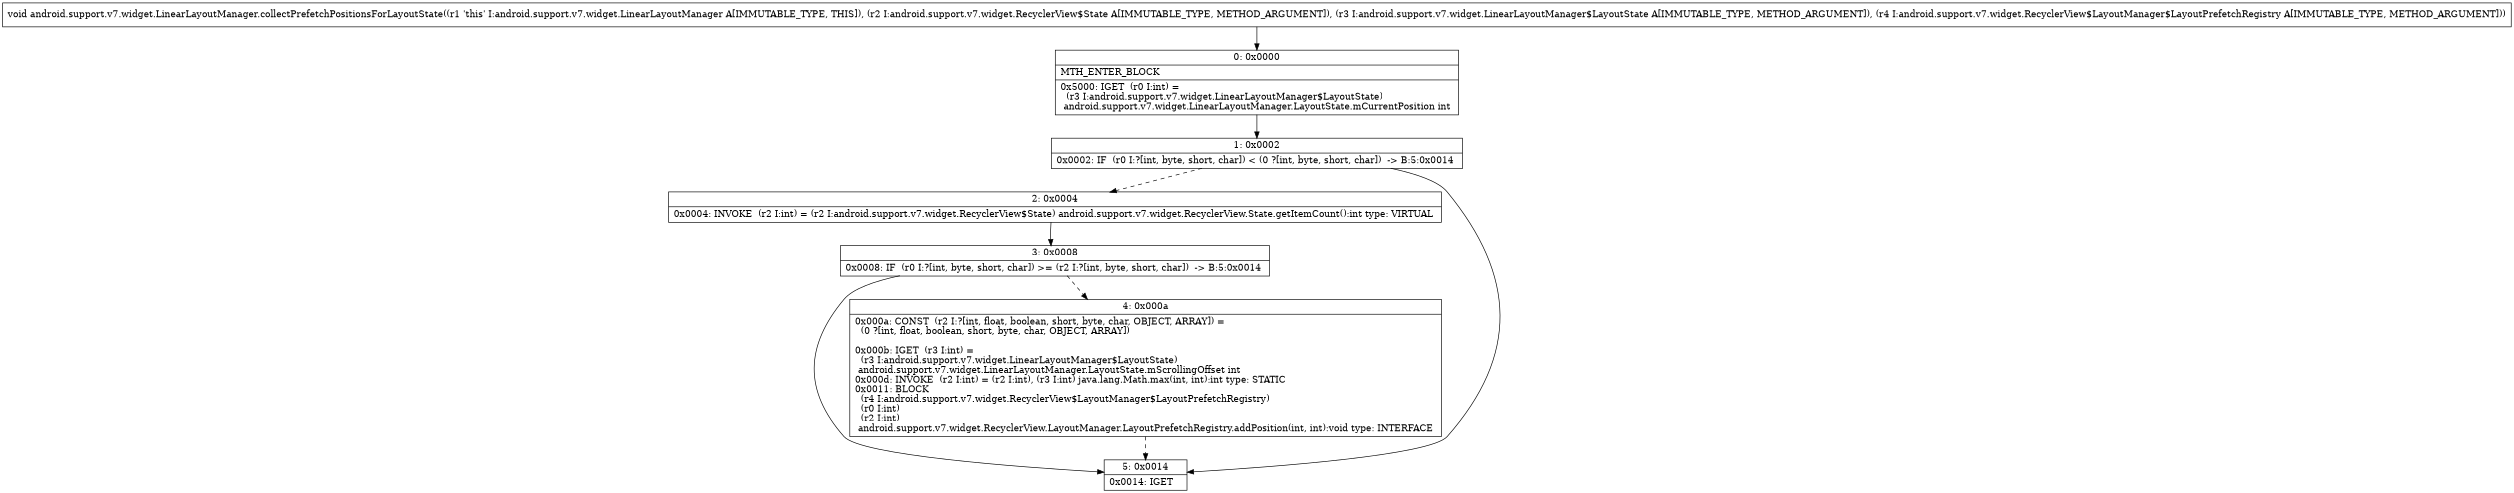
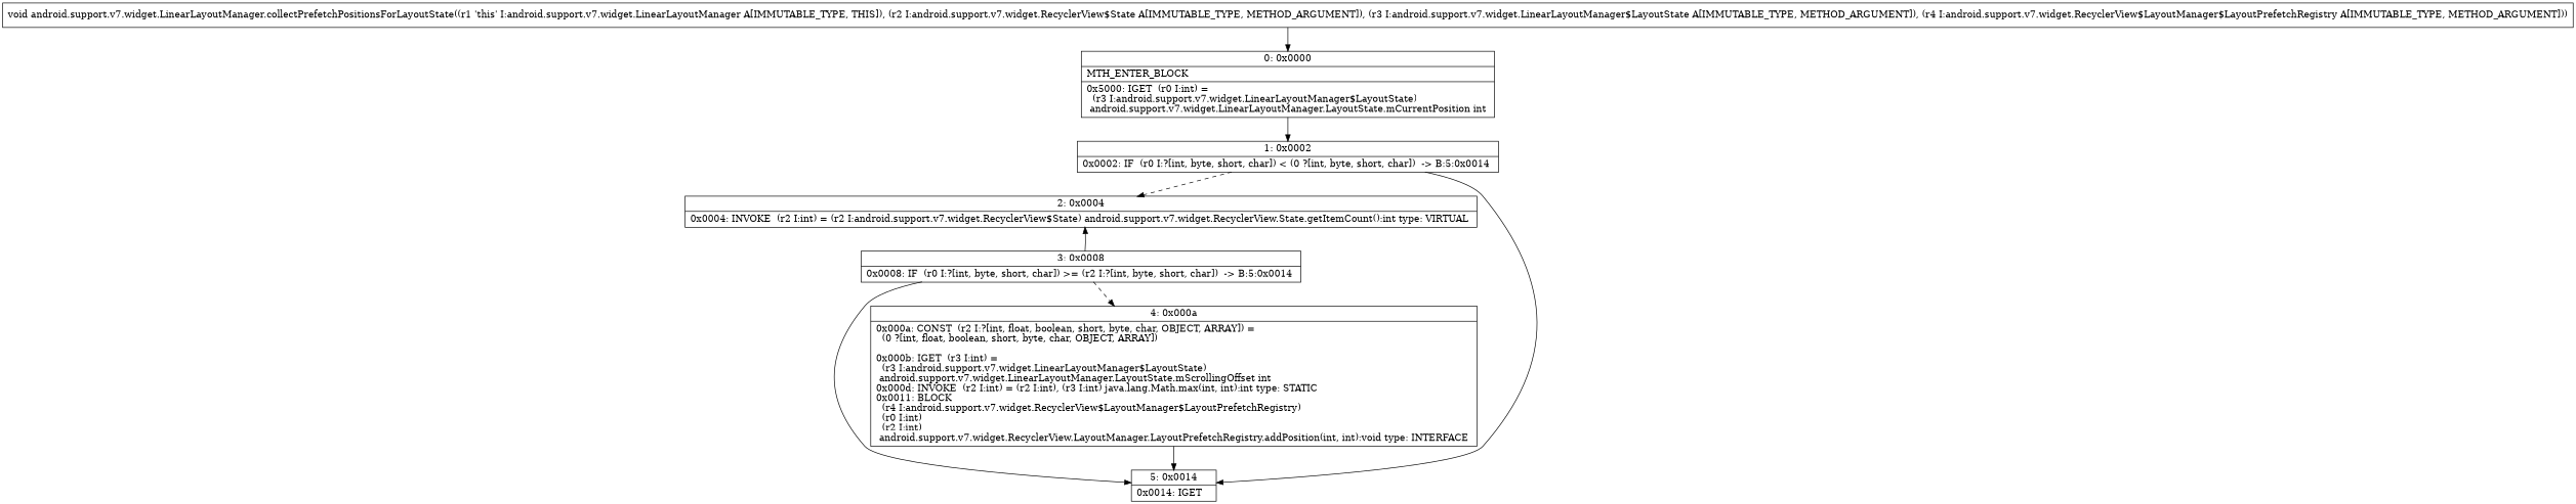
  digraph {
    node [shape=record]
    n1 [label="{0\:\ 0x0000|MTH_ENTER_BLOCK\l|0x5000: IGET  (r0 I:int) = \l  (r3 I:android.support.v7.widget.LinearLayoutManager$LayoutState)\l android.support.v7.widget.LinearLayoutManager.LayoutState.mCurrentPosition int \l}"]
    n2 [label="{1\:\ 0x0002|0x0002: IF  (r0 I:?[int, byte, short, char]) \< (0 ?[int, byte, short, char])  \-\> B:5:0x0014 \l}"]
    n3 [label="{2\:\ 0x0004|0x0004: INVOKE  (r2 I:int) = (r2 I:android.support.v7.widget.RecyclerView$State) android.support.v7.widget.RecyclerView.State.getItemCount():int type: VIRTUAL \l}"]
    n4 [label="{5\:\ 0x0014|0x0014: IGET   \l}"]
    n5 [label="{3\:\ 0x0008|0x0008: IF  (r0 I:?[int, byte, short, char]) \>= (r2 I:?[int, byte, short, char])  \-\> B:5:0x0014 \l}"]
    n6 [label="{4\:\ 0x000a|0x000a: CONST  (r2 I:?[int, float, boolean, short, byte, char, OBJECT, ARRAY]) = \l  (0 ?[int, float, boolean, short, byte, char, OBJECT, ARRAY])\l \l0x000b: IGET  (r3 I:int) = \l  (r3 I:android.support.v7.widget.LinearLayoutManager$LayoutState)\l android.support.v7.widget.LinearLayoutManager.LayoutState.mScrollingOffset int \l0x000d: INVOKE  (r2 I:int) = (r2 I:int), (r3 I:int) java.lang.Math.max(int, int):int type: STATIC \l0x0011: BLOCK  \l  (r4 I:android.support.v7.widget.RecyclerView$LayoutManager$LayoutPrefetchRegistry)\l  (r0 I:int)\l  (r2 I:int)\l android.support.v7.widget.RecyclerView.LayoutManager.LayoutPrefetchRegistry.addPosition(int, int):void type: INTERFACE \l}"]
    n7 [label="{void android.support.v7.widget.LinearLayoutManager.collectPrefetchPositionsForLayoutState((r1 'this' I:android.support.v7.widget.LinearLayoutManager A[IMMUTABLE_TYPE, THIS]), (r2 I:android.support.v7.widget.RecyclerView$State A[IMMUTABLE_TYPE, METHOD_ARGUMENT]), (r3 I:android.support.v7.widget.LinearLayoutManager$LayoutState A[IMMUTABLE_TYPE, METHOD_ARGUMENT]), (r4 I:android.support.v7.widget.RecyclerView$LayoutManager$LayoutPrefetchRegistry A[IMMUTABLE_TYPE, METHOD_ARGUMENT])) }"]
    n1 -> n2
    n2 -> n3 [style=dashed]
    n2 -> n4
-   n3 -> n5
+   n5 -> n3
    n5 -> n4
    n5 -> n6 [style=dashed]
-   n6 -> n4 [style=dashed]
+   n6 -> n4
    n7 -> n1
  }
